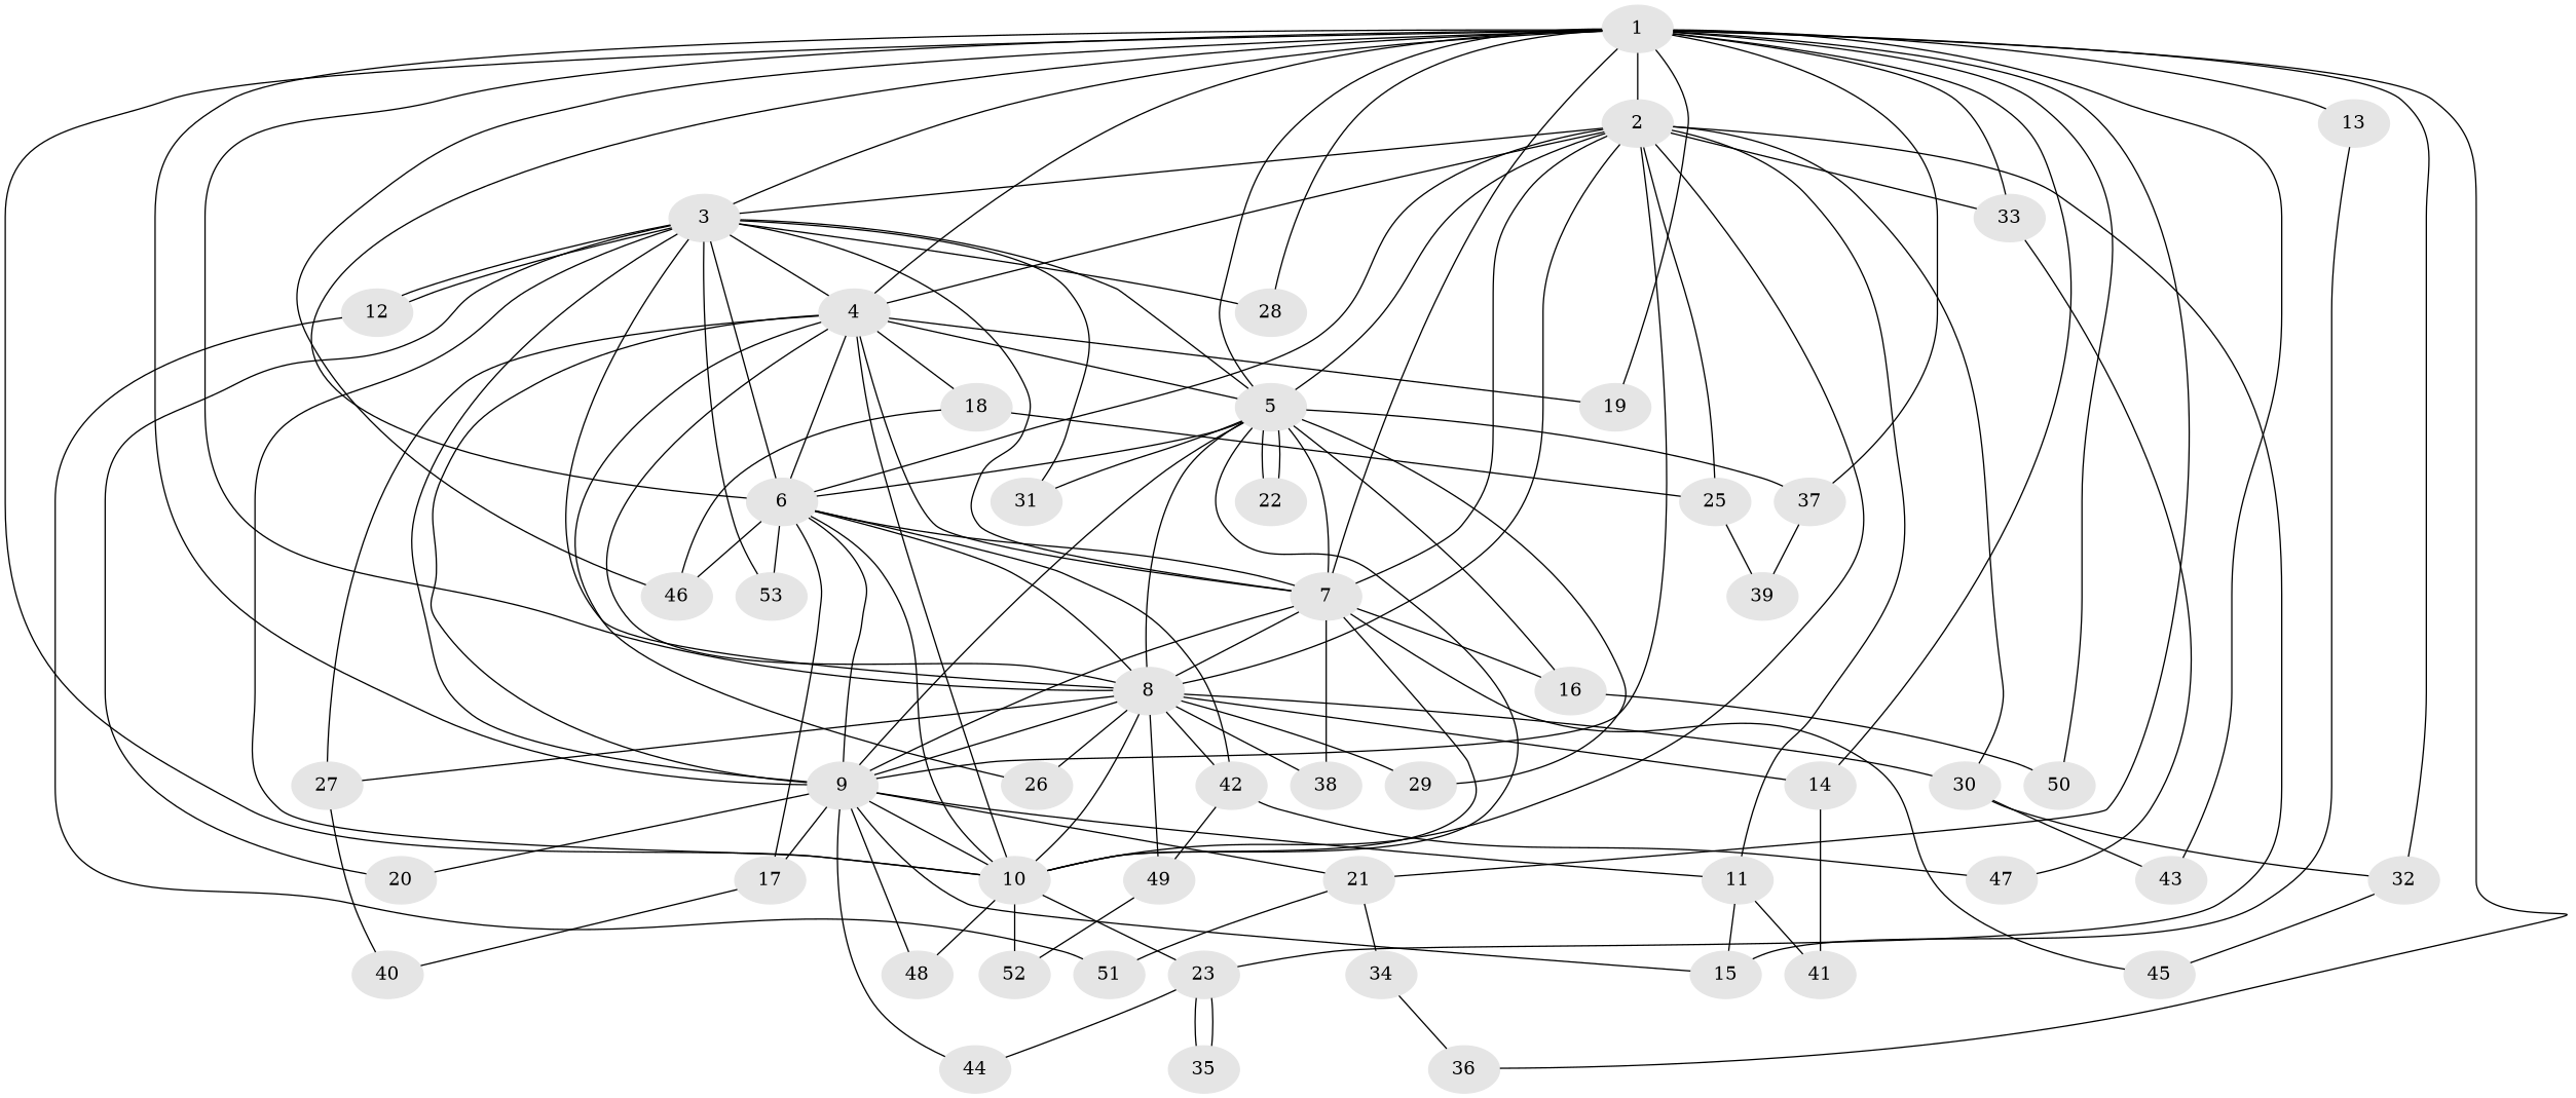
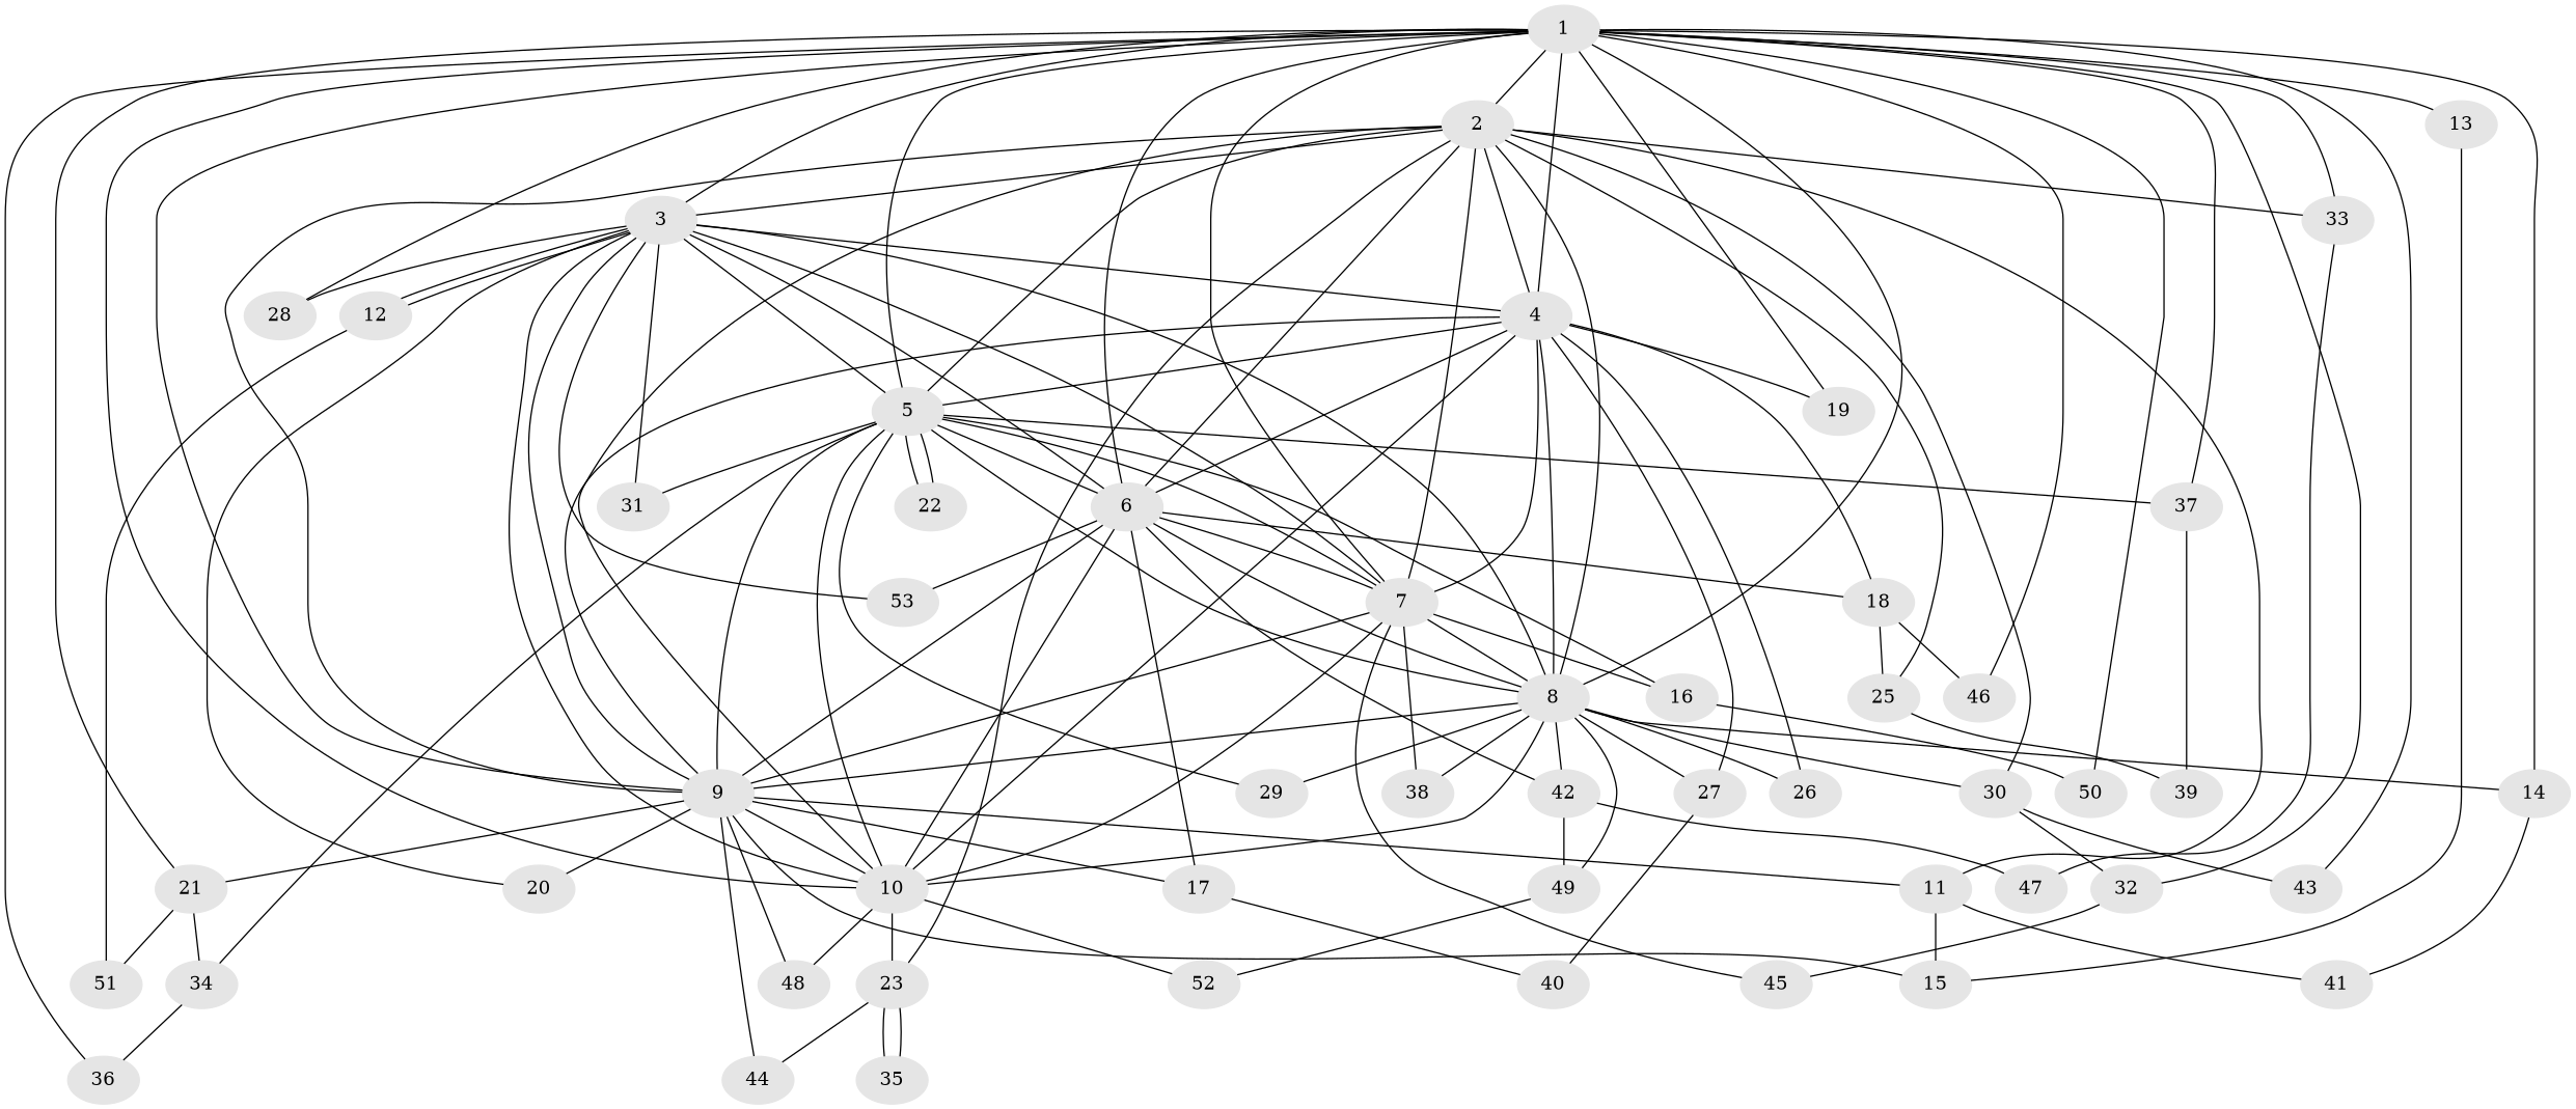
  graph {
    node [color=gray90 style=filled]
    1
    2
    3
    4
    5
    6
    7
    8
    9
    10
    13
    14
    19
    21
    28
    32
    33
    36
    37
    43
    46
    50
    11
    23
    25
    30
    12
    20
    31
    53
    18
    26
    27
    16
    22
    29
    34
    17
    42
    38
    45
    49
    44
    48
    15
    52
    41
    51
    47
    39
    35
    40
    1 -- 2
    1 -- 3
    1 -- 4
    1 -- 5
    1 -- 6
    1 -- 7
    1 -- 8
    1 -- 9
    1 -- 10
    1 -- 13
    1 -- 14
    1 -- 19
    1 -- 21
    1 -- 28
    1 -- 32
    1 -- 33
    1 -- 36
    1 -- 37
    1 -- 43
    1 -- 46
    1 -- 50
    2 -- 3
    2 -- 4
    2 -- 5
    2 -- 6
    2 -- 7
    2 -- 8
    2 -- 9
    2 -- 10
    2 -- 33
    2 -- 11
    2 -- 23
    2 -- 25
    2 -- 30
    3 -- 4
    3 -- 5
    3 -- 6
    3 -- 7
    3 -- 8
    3 -- 9
    3 -- 10
    3 -- 28
    3 -- 12
    3 -- 12
    3 -- 20
    3 -- 31
    3 -- 53
    4 -- 5
    4 -- 6
    4 -- 7
    4 -- 8
    4 -- 9
    4 -- 10
    4 -- 19
    4 -- 18
    4 -- 26
    4 -- 27
    5 -- 6
    5 -- 7
    5 -- 8
    5 -- 9
    5 -- 10
    5 -- 37
    5 -- 31
    5 -- 16
    5 -- 22
    5 -- 22
    5 -- 29
+   5 -- 34
    6 -- 7
    6 -- 8
    6 -- 9
    6 -- 10
    6 -- 53
-   6 -- 46
+   6 -- 18
    6 -- 17
    6 -- 42
    7 -- 8
    7 -- 9
    7 -- 10
    7 -- 16
    7 -- 38
    7 -- 45
    8 -- 9
    8 -- 10
    8 -- 14
    8 -- 30
    8 -- 26
    8 -- 27
    8 -- 29
    8 -- 42
    8 -- 38
    8 -- 49
    9 -- 10
    9 -- 21
    9 -- 11
    9 -- 20
    9 -- 17
    9 -- 44
    9 -- 48
    9 -- 15
    10 -- 23
    10 -- 48
    10 -- 52
    13 -- 15
    14 -- 41
    21 -- 34
    21 -- 51
    32 -- 45
    33 -- 47
    37 -- 39
    11 -- 15
    11 -- 41
    23 -- 44
    23 -- 35
    23 -- 35
    25 -- 39
    30 -- 32
    30 -- 43
    12 -- 51
    18 -- 46
    18 -- 25
    27 -- 40
    16 -- 50
    34 -- 36
    17 -- 40
    42 -- 49
    42 -- 47
    49 -- 52
  }
